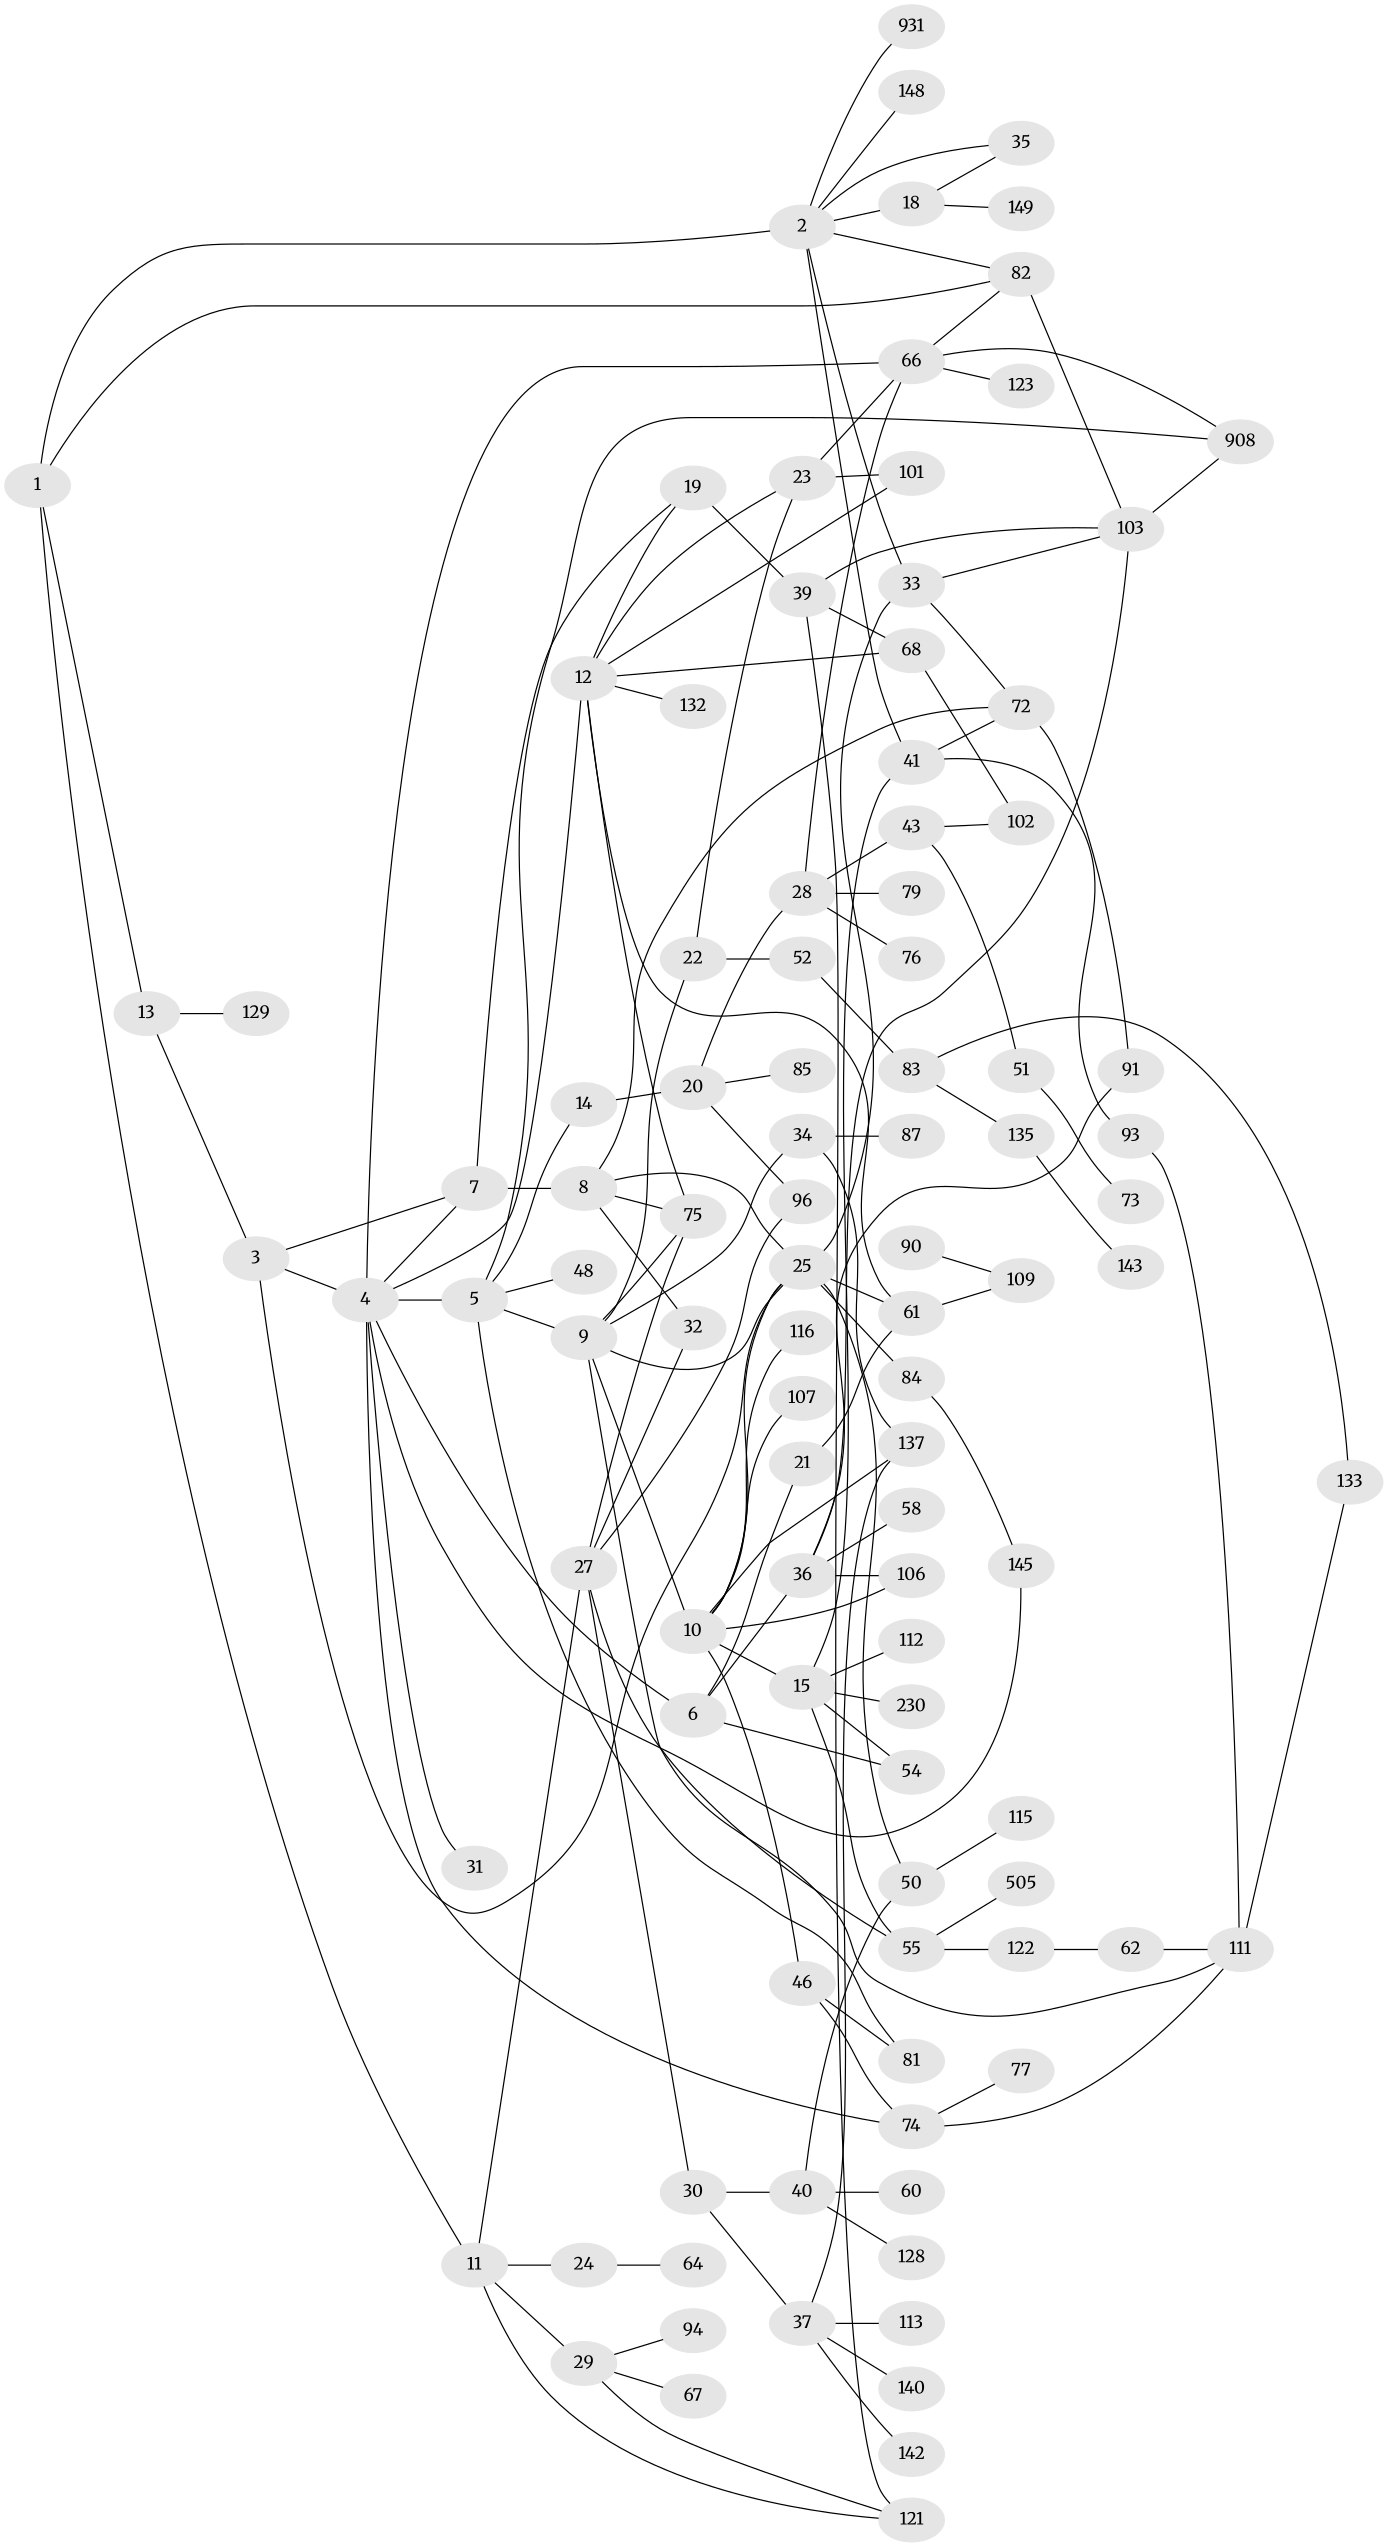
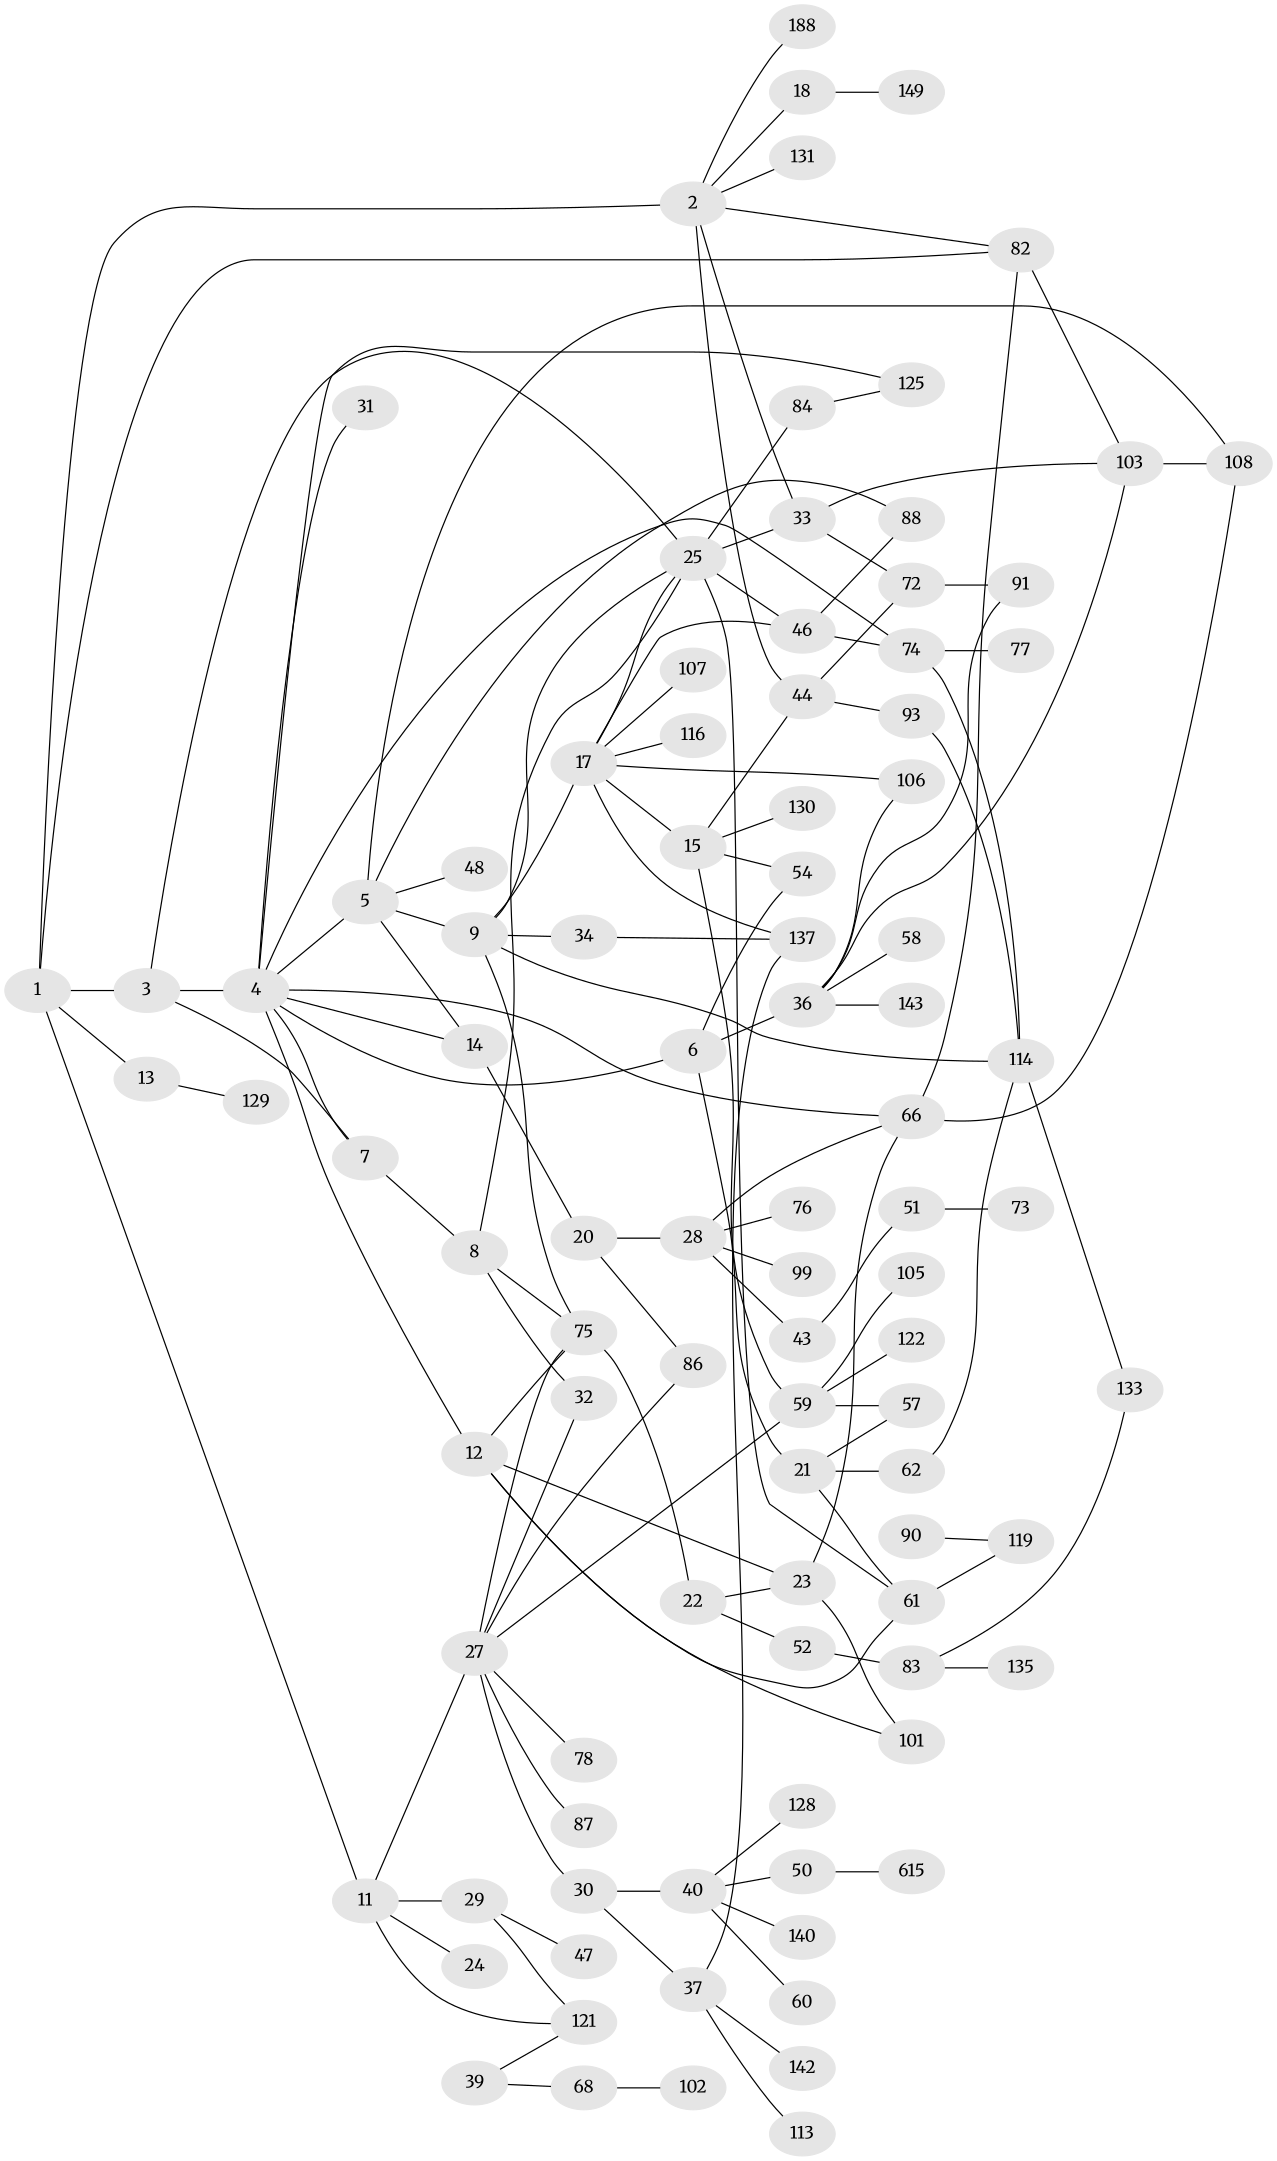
  graph {
    fontname=Merriweather
    rankdir=LR
    node [color=gray90 fontname=Merriweather style=filled]
    edge [fontname=Merriweather]
    1 [super="+97"]
    2 [super="+45"]
    3
    11
    13
    82 [super="+98"]
    18 [super="+104"]
-   35 [super="+53"]
-   44 [label=41]
-   131 [label=931]
-   148
+   44
+   131
+   148 [label=188]
    33
    4 [super="+109"]
    7 [super="+138"]
    25 [super="+95"]
    24
    27 [super="+38"]
    29 [super="+59"]
    121 [super="+126"]
    129
    103 [super="+120"]
    149
    72 [super="+146"]
    93 [super="+100"]
    75 [super="+145"]
    5 [super="+89"]
    6
    12 [super="+49"]
    14 [super="+17"]
    31
    66 [super="+71"]
    74
-   125 [label=145]
+   125
    8 [super="+16"]
-   19 [super="+47"]
    61
    50
    84
    9 [super="+144"]
    48
-   81
-   108 [super="+117" label=908]
+   81 [label=88]
+   108 [super="+117"]
    21 [super="+111"]
    36 [super="+41"]
    54
    23
    68 [super="+80"]
    101 [super="+118"]
-   132
    20 [super="+26"]
-   123
-   114 [super="+124" label=111]
+   114 [super="+124"]
    77
-   10 [super="+92"]
+   10 [super="+92" label=17]
    22 [super="+69"]
    34
+   57 [super="+65"]
    62
    106 [super="+127"]
    58 [super="+147"]
    91 [super="+96"]
    143
    32
    39
    15 [super="+79"]
    46 [super="+134"]
    107
    116
    137 [super="+139"]
    52 [super="+70"]
    133 [super="+136"]
-   55 [super="+110"]
-   112
-   130 [label=230]
-   64
-   86 [label=96]
+   55 [super="+110" label=59]
+   130
+   86
    30
+   78
    87
-   67
-   94
-   119 [label=109]
+   67 [label=47]
+   119
    102
    28 [super="+56"]
-   85
-   105 [label=505]
+   105
    122
    43
    76
-   99 [label=79]
+   99
    83
-   115
+   115 [label=615]
    37 [super="+63"]
    40 [super="+42"]
    51
    113
    140
    142
    60 [super="+88"]
    128
    73 [super="+141"]
    135
    90
    1 -- 2
-   13 -- 3
+   1 -- 3
    1 -- 11
    1 -- 13
    1 -- 82
    2 -- 82
    2 -- 18
-   2 -- 35
    2 -- 44
    2 -- 131
    2 -- 148
    2 -- 33
    3 -- 4
    3 -- 7
    3 -- 25
    11 -- 24
    11 -- 27
    11 -- 29
    11 -- 121
    13 -- 129
    82 -- 103
-   18 -- 35
    18 -- 149
    44 -- 72
    44 -- 93
    33 -- 103
    33 -- 72
    4 -- 7
    4 -- 5
    4 -- 6
    4 -- 12
+   4 -- 14 [weight=2]
    4 -- 31
    4 -- 66
    4 -- 74
    4 -- 125
    7 -- 8
-   7 -- 19
    25 -- 33
    25 -- 61
-   25 -- 50
+   25 -- 46
    25 -- 84
-   24 -- 64
    27 -- 75
    27 -- 32
    27 -- 55
    27 -- 86
    27 -- 30
-   34 -- 87
+   27 -- 78
+   27 -- 87
    29 -- 121
    29 -- 67
-   29 -- 94
    103 -- 108
    72 -- 91
    93 -- 114
    5 -- 14
    5 -- 9
    5 -- 48
    5 -- 81
    5 -- 108
    6 -- 21
    6 -- 36
    6 -- 54
    12 -- 75
-   12 -- 19
    12 -- 61
    12 -- 23
-   12 -- 68
    12 -- 101
-   12 -- 132
    14 -- 20
    66 -- 82
    66 -- 108
-   66 -- 123
    74 -- 114
    74 -- 77
    8 -- 25
-   8 -- 72
    8 -- 75
    8 -- 32
-   19 -- 39
    61 -- 119
    50 -- 115
    84 -- 125
    9 -- 25
    9 -- 75
    9 -- 114
    9 -- 10
-   9 -- 22
+   75 -- 22
    9 -- 34
    21 -- 61
-   122 -- 62
+   21 -- 57
+   21 -- 62
    36 -- 103
    36 -- 106
    36 -- 58
    36 -- 91
-   135 -- 143
+   36 -- 143
    23 -- 66
    23 -- 101
    68 -- 102
    20 -- 86
    20 -- 28
-   20 -- 85
    114 -- 133
    10 -- 25
    10 -- 106
    10 -- 15
    10 -- 46
    10 -- 107
    10 -- 116
    10 -- 137
    22 -- 23
    22 -- 52
    34 -- 137
    62 -- 114
    39 -- 121
-   39 -- 103
    39 -- 68
    15 -- 44
    15 -- 54
    15 -- 55
-   15 -- 112
    15 -- 130
    46 -- 74
    46 -- 81
    52 -- 83
+   55 -- 57
    55 -- 105
    55 -- 122
    30 -- 37
    30 -- 40
    28 -- 66
    28 -- 43
    28 -- 76
    28 -- 99
-   43 -- 102
    43 -- 51
    83 -- 133
    83 -- 135
    37 -- 137
    37 -- 113
-   37 -- 140
+   40 -- 140
    37 -- 142
    40 -- 50
    40 -- 60
    40 -- 128
    51 -- 73
    90 -- 119
  }
